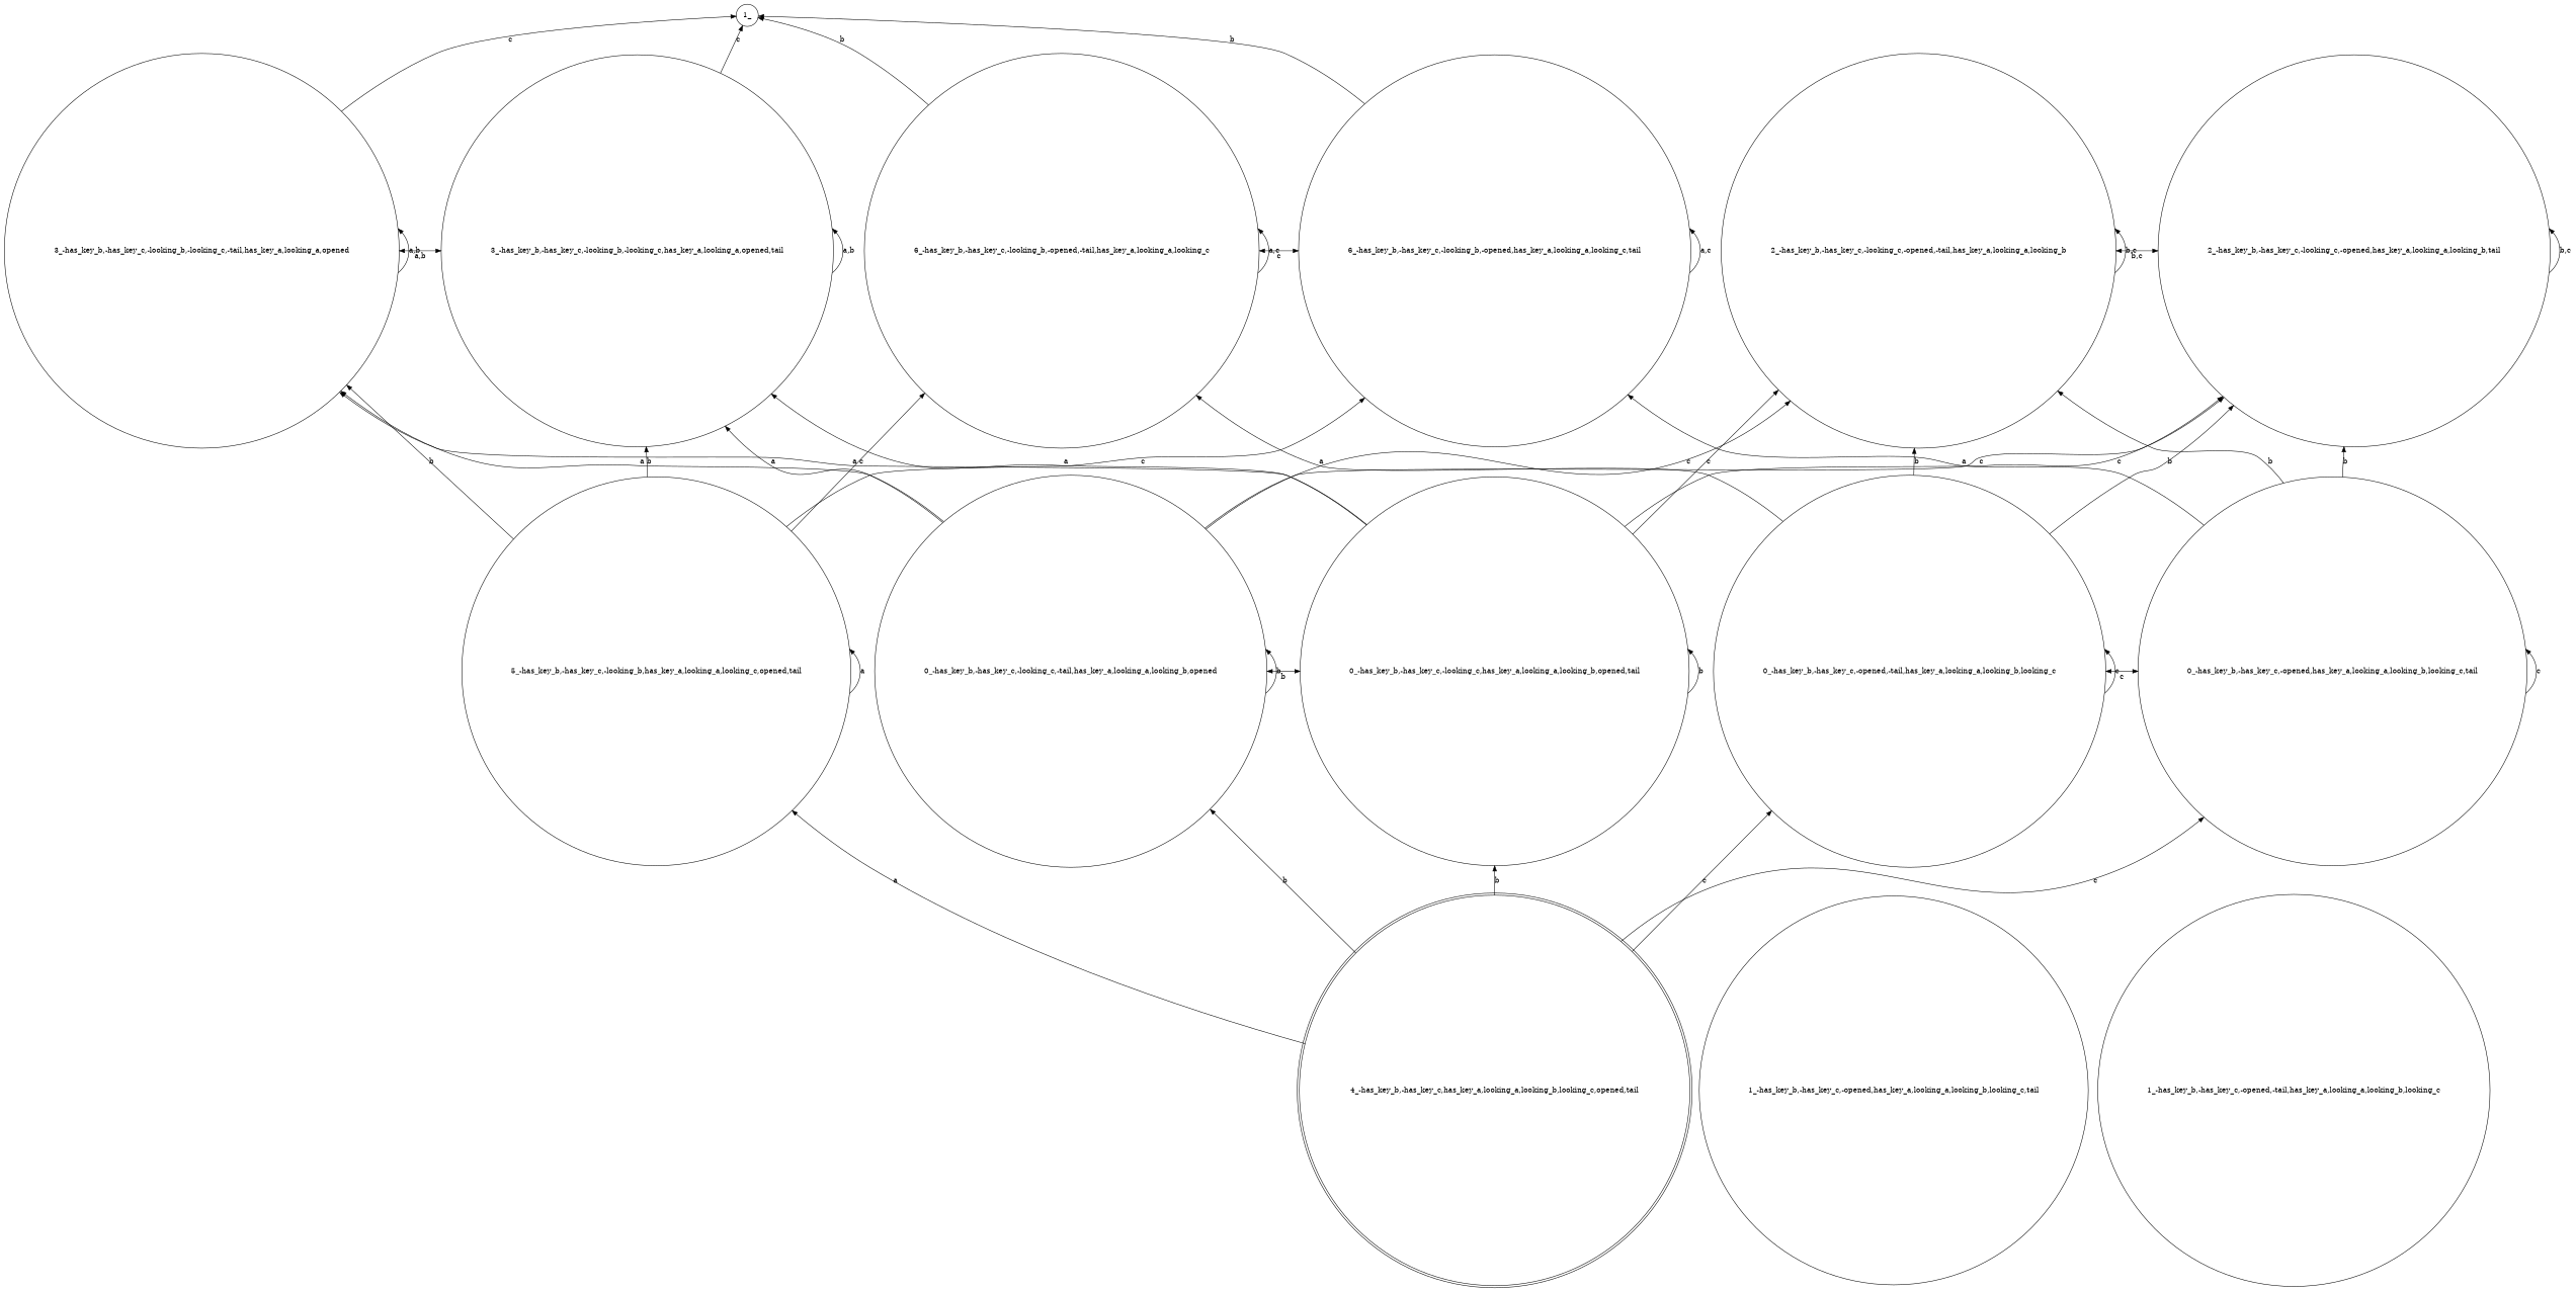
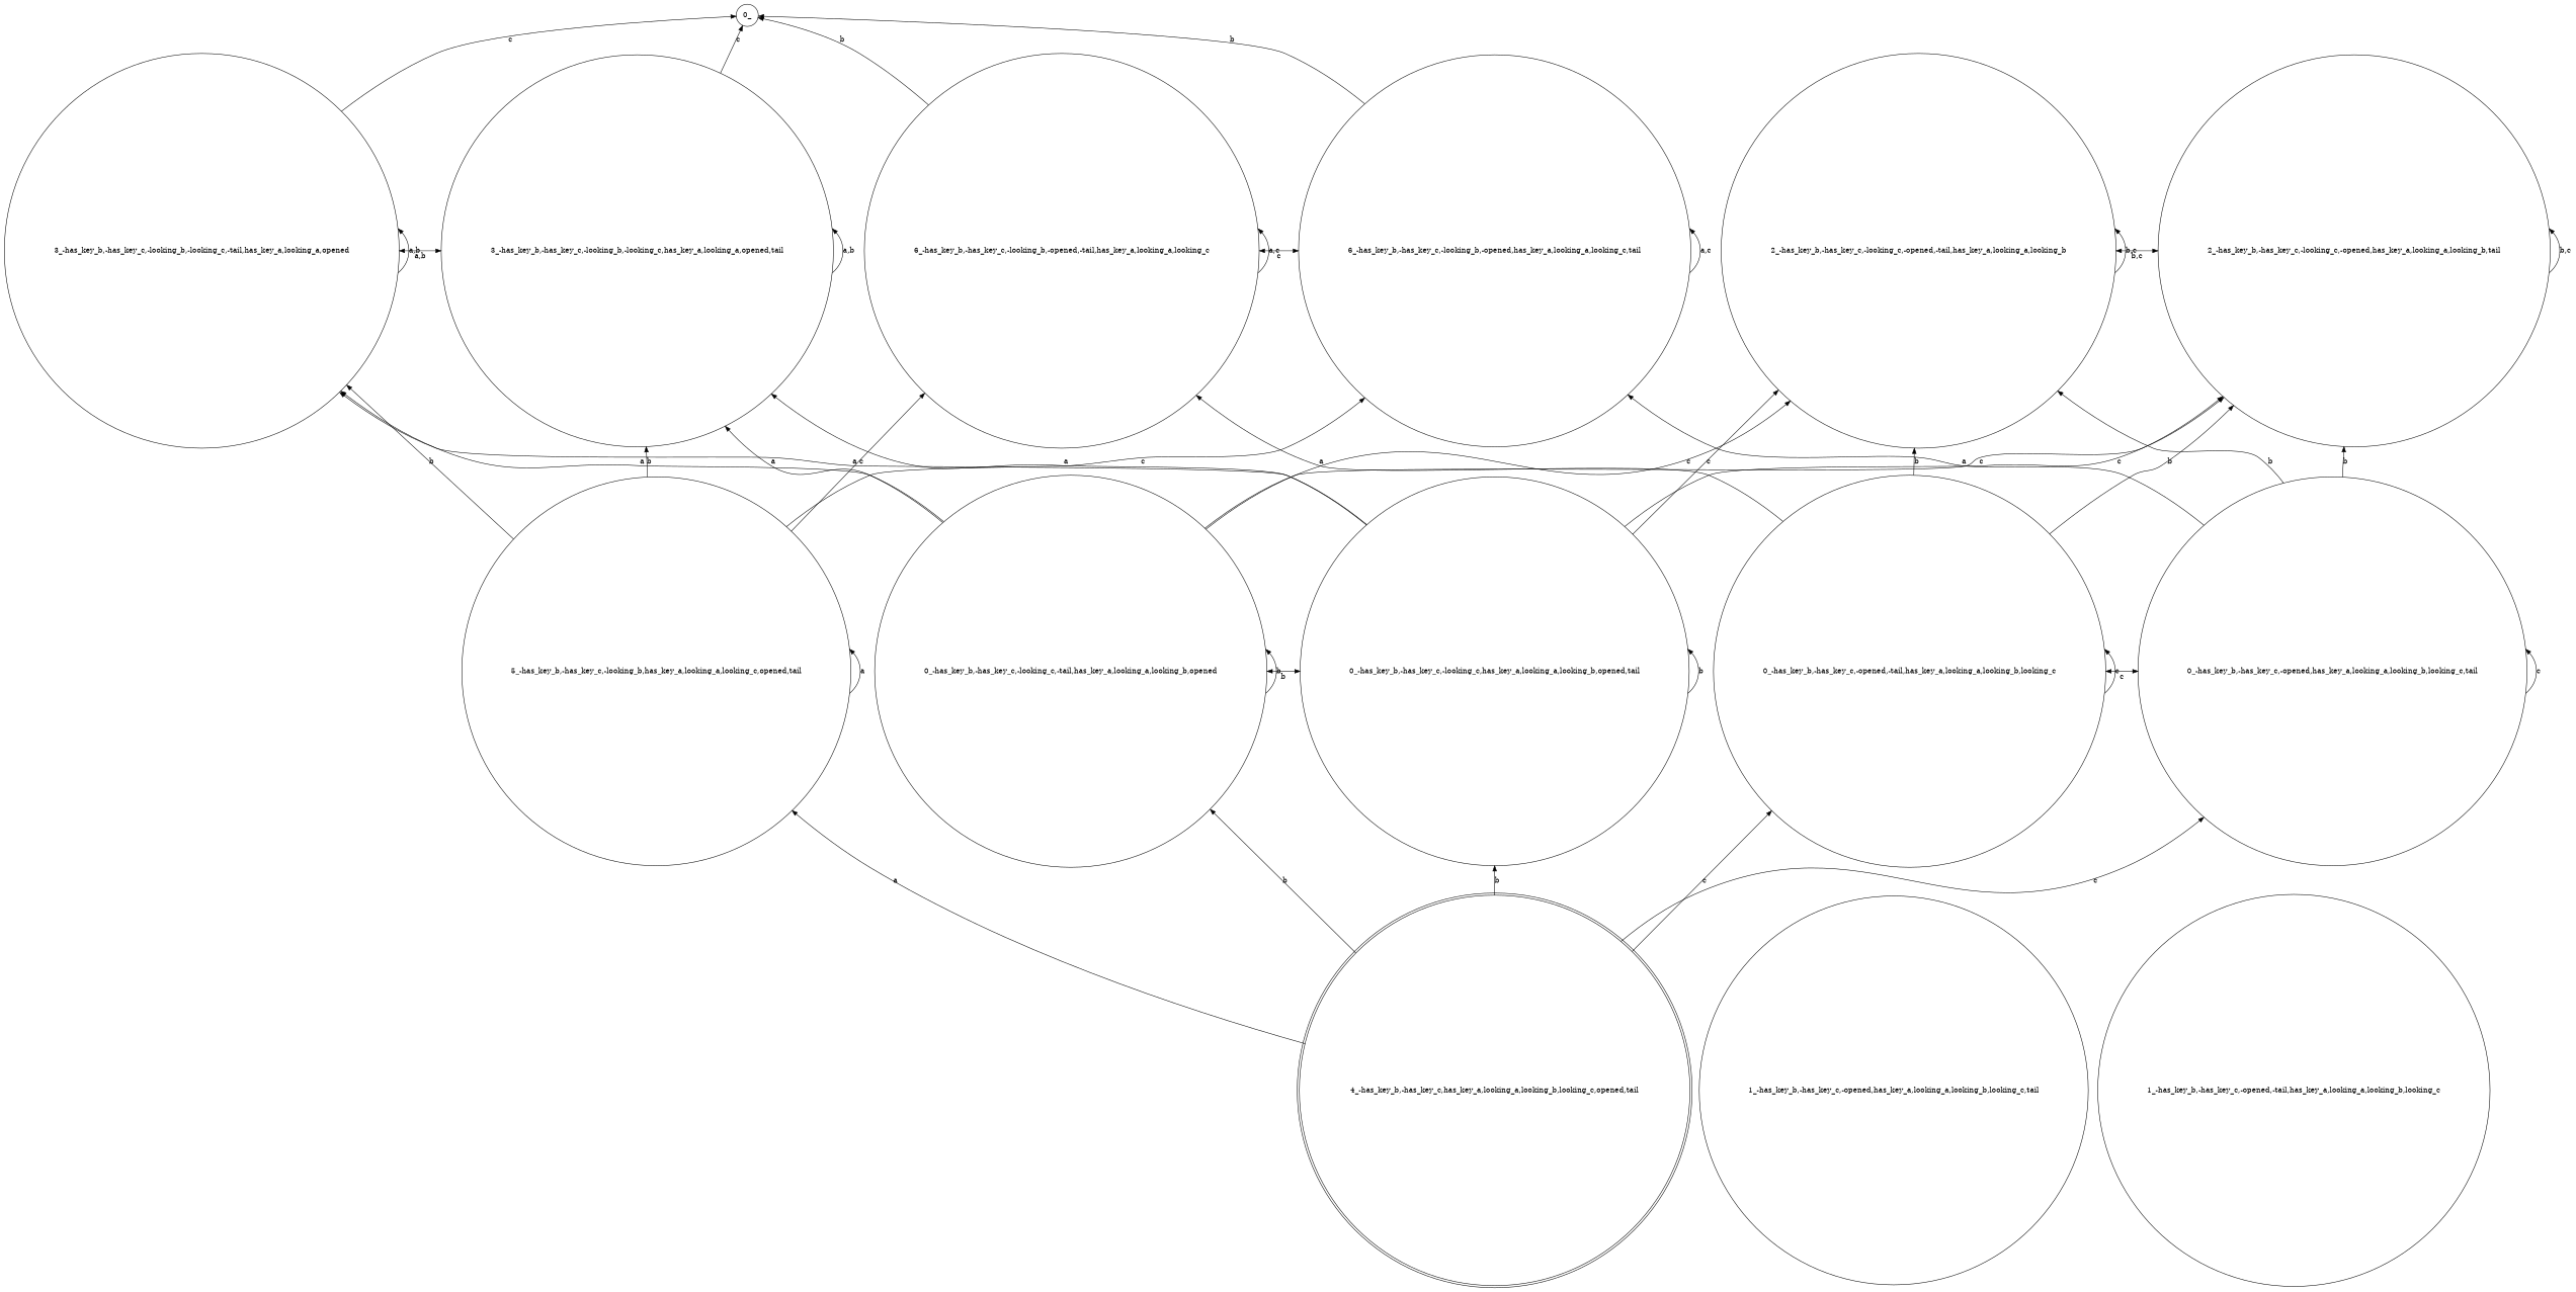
  digraph {
    rankdir=BT
    node [shape=circle]
    "3_-has_key_b,-has_key_c,-looking_b,-looking_c,has_key_a,looking_a,opened,tail"
    "3_-has_key_b,-has_key_c,-looking_b,-looking_c,-tail,has_key_a,looking_a,opened"
    "2_-has_key_b,-has_key_c,-looking_c,-opened,has_key_a,looking_a,looking_b,tail"
    "2_-has_key_b,-has_key_c,-looking_c,-opened,-tail,has_key_a,looking_a,looking_b"
    "0_-has_key_b,-has_key_c,-looking_c,-tail,has_key_a,looking_a,looking_b,opened"
    "0_-has_key_b,-has_key_c,-looking_c,has_key_a,looking_a,looking_b,opened,tail"
    "6_-has_key_b,-has_key_c,-looking_b,-opened,-tail,has_key_a,looking_a,looking_c"
    "6_-has_key_b,-has_key_c,-looking_b,-opened,has_key_a,looking_a,looking_c,tail"
    "5_-has_key_b,-has_key_c,-looking_b,has_key_a,looking_a,looking_c,opened,tail"
    "4_-has_key_b,-has_key_c,has_key_a,looking_a,looking_b,looking_c,opened,tail" [shape=doublecircle]
    "0_-has_key_b,-has_key_c,-opened,has_key_a,looking_a,looking_b,looking_c,tail"
    "0_-has_key_b,-has_key_c,-opened,-tail,has_key_a,looking_a,looking_b,looking_c"
    "1_-has_key_b,-has_key_c,-opened,has_key_a,looking_a,looking_b,looking_c,tail"
-   "0_" [label="1_"]
+   "0_"
    "1_-has_key_b,-has_key_c,-opened,-tail,has_key_a,looking_a,looking_b,looking_c"
    subgraph sub_1 {
      rank=same
      "3_-has_key_b,-has_key_c,-looking_b,-looking_c,has_key_a,looking_a,opened,tail"
      "3_-has_key_b,-has_key_c,-looking_b,-looking_c,-tail,has_key_a,looking_a,opened"
    }
    subgraph sub_2 {
      rank=same
      "2_-has_key_b,-has_key_c,-looking_c,-opened,has_key_a,looking_a,looking_b,tail"
      "2_-has_key_b,-has_key_c,-looking_c,-opened,-tail,has_key_a,looking_a,looking_b"
    }
    subgraph sub_3 {
      rank=same
      "0_-has_key_b,-has_key_c,-looking_c,-tail,has_key_a,looking_a,looking_b,opened"
      "0_-has_key_b,-has_key_c,-looking_c,has_key_a,looking_a,looking_b,opened,tail"
    }
    subgraph sub_4 {
      rank=same
      "6_-has_key_b,-has_key_c,-looking_b,-opened,-tail,has_key_a,looking_a,looking_c"
      "6_-has_key_b,-has_key_c,-looking_b,-opened,has_key_a,looking_a,looking_c,tail"
    }
    subgraph sub_5 {
      rank=same
      "5_-has_key_b,-has_key_c,-looking_b,has_key_a,looking_a,looking_c,opened,tail"
    }
    subgraph sub_6 {
      rank=same
      "4_-has_key_b,-has_key_c,has_key_a,looking_a,looking_b,looking_c,opened,tail"
    }
    subgraph sub_7 {
      rank=same
      "0_-has_key_b,-has_key_c,-opened,has_key_a,looking_a,looking_b,looking_c,tail"
      "0_-has_key_b,-has_key_c,-opened,-tail,has_key_a,looking_a,looking_b,looking_c"
    }
    "3_-has_key_b,-has_key_c,-looking_b,-looking_c,has_key_a,looking_a,opened,tail" -> "3_-has_key_b,-has_key_c,-looking_b,-looking_c,has_key_a,looking_a,opened,tail" [label="a,b"]
    "3_-has_key_b,-has_key_c,-looking_b,-looking_c,has_key_a,looking_a,opened,tail" -> "0_" [label=c]
    "3_-has_key_b,-has_key_c,-looking_b,-looking_c,-tail,has_key_a,looking_a,opened" -> "3_-has_key_b,-has_key_c,-looking_b,-looking_c,has_key_a,looking_a,opened,tail" [dir=both label="a,b"]
    "3_-has_key_b,-has_key_c,-looking_b,-looking_c,-tail,has_key_a,looking_a,opened" -> "3_-has_key_b,-has_key_c,-looking_b,-looking_c,-tail,has_key_a,looking_a,opened" [label="a,b"]
    "3_-has_key_b,-has_key_c,-looking_b,-looking_c,-tail,has_key_a,looking_a,opened" -> "0_" [label=c]
    "2_-has_key_b,-has_key_c,-looking_c,-opened,has_key_a,looking_a,looking_b,tail" -> "2_-has_key_b,-has_key_c,-looking_c,-opened,has_key_a,looking_a,looking_b,tail" [label="b,c"]
    "2_-has_key_b,-has_key_c,-looking_c,-opened,-tail,has_key_a,looking_a,looking_b" -> "2_-has_key_b,-has_key_c,-looking_c,-opened,has_key_a,looking_a,looking_b,tail" [dir=both label="b,c"]
    "2_-has_key_b,-has_key_c,-looking_c,-opened,-tail,has_key_a,looking_a,looking_b" -> "2_-has_key_b,-has_key_c,-looking_c,-opened,-tail,has_key_a,looking_a,looking_b" [label="b,c"]
    "0_-has_key_b,-has_key_c,-looking_c,-tail,has_key_a,looking_a,looking_b,opened" -> "3_-has_key_b,-has_key_c,-looking_b,-looking_c,has_key_a,looking_a,opened,tail" [label=a]
    "0_-has_key_b,-has_key_c,-looking_c,-tail,has_key_a,looking_a,looking_b,opened" -> "3_-has_key_b,-has_key_c,-looking_b,-looking_c,-tail,has_key_a,looking_a,opened" [label=a]
    "0_-has_key_b,-has_key_c,-looking_c,-tail,has_key_a,looking_a,looking_b,opened" -> "2_-has_key_b,-has_key_c,-looking_c,-opened,has_key_a,looking_a,looking_b,tail" [label=c]
    "0_-has_key_b,-has_key_c,-looking_c,-tail,has_key_a,looking_a,looking_b,opened" -> "2_-has_key_b,-has_key_c,-looking_c,-opened,-tail,has_key_a,looking_a,looking_b" [label=c]
    "0_-has_key_b,-has_key_c,-looking_c,-tail,has_key_a,looking_a,looking_b,opened" -> "0_-has_key_b,-has_key_c,-looking_c,-tail,has_key_a,looking_a,looking_b,opened" [label=b]
    "0_-has_key_b,-has_key_c,-looking_c,-tail,has_key_a,looking_a,looking_b,opened" -> "0_-has_key_b,-has_key_c,-looking_c,has_key_a,looking_a,looking_b,opened,tail" [dir=both label=b]
    "0_-has_key_b,-has_key_c,-looking_c,has_key_a,looking_a,looking_b,opened,tail" -> "3_-has_key_b,-has_key_c,-looking_b,-looking_c,has_key_a,looking_a,opened,tail" [label=a]
    "0_-has_key_b,-has_key_c,-looking_c,has_key_a,looking_a,looking_b,opened,tail" -> "3_-has_key_b,-has_key_c,-looking_b,-looking_c,-tail,has_key_a,looking_a,opened" [label=a]
    "0_-has_key_b,-has_key_c,-looking_c,has_key_a,looking_a,looking_b,opened,tail" -> "2_-has_key_b,-has_key_c,-looking_c,-opened,has_key_a,looking_a,looking_b,tail" [label=c]
    "0_-has_key_b,-has_key_c,-looking_c,has_key_a,looking_a,looking_b,opened,tail" -> "2_-has_key_b,-has_key_c,-looking_c,-opened,-tail,has_key_a,looking_a,looking_b" [label=c]
    "0_-has_key_b,-has_key_c,-looking_c,has_key_a,looking_a,looking_b,opened,tail" -> "0_-has_key_b,-has_key_c,-looking_c,has_key_a,looking_a,looking_b,opened,tail" [label=b]
    "6_-has_key_b,-has_key_c,-looking_b,-opened,-tail,has_key_a,looking_a,looking_c" -> "6_-has_key_b,-has_key_c,-looking_b,-opened,-tail,has_key_a,looking_a,looking_c" [label="a,c"]
    "6_-has_key_b,-has_key_c,-looking_b,-opened,-tail,has_key_a,looking_a,looking_c" -> "6_-has_key_b,-has_key_c,-looking_b,-opened,has_key_a,looking_a,looking_c,tail" [dir=both label=c]
    "6_-has_key_b,-has_key_c,-looking_b,-opened,-tail,has_key_a,looking_a,looking_c" -> "0_" [label=b]
    "6_-has_key_b,-has_key_c,-looking_b,-opened,has_key_a,looking_a,looking_c,tail" -> "6_-has_key_b,-has_key_c,-looking_b,-opened,has_key_a,looking_a,looking_c,tail" [label="a,c"]
    "6_-has_key_b,-has_key_c,-looking_b,-opened,has_key_a,looking_a,looking_c,tail" -> "0_" [label=b]
    "5_-has_key_b,-has_key_c,-looking_b,has_key_a,looking_a,looking_c,opened,tail" -> "3_-has_key_b,-has_key_c,-looking_b,-looking_c,has_key_a,looking_a,opened,tail" [label=b]
    "5_-has_key_b,-has_key_c,-looking_b,has_key_a,looking_a,looking_c,opened,tail" -> "3_-has_key_b,-has_key_c,-looking_b,-looking_c,-tail,has_key_a,looking_a,opened" [label=b]
    "5_-has_key_b,-has_key_c,-looking_b,has_key_a,looking_a,looking_c,opened,tail" -> "6_-has_key_b,-has_key_c,-looking_b,-opened,-tail,has_key_a,looking_a,looking_c" [label=c]
    "5_-has_key_b,-has_key_c,-looking_b,has_key_a,looking_a,looking_c,opened,tail" -> "6_-has_key_b,-has_key_c,-looking_b,-opened,has_key_a,looking_a,looking_c,tail" [label=c]
    "5_-has_key_b,-has_key_c,-looking_b,has_key_a,looking_a,looking_c,opened,tail" -> "5_-has_key_b,-has_key_c,-looking_b,has_key_a,looking_a,looking_c,opened,tail" [label=a]
    "4_-has_key_b,-has_key_c,has_key_a,looking_a,looking_b,looking_c,opened,tail" -> "0_-has_key_b,-has_key_c,-looking_c,-tail,has_key_a,looking_a,looking_b,opened" [label=b]
    "4_-has_key_b,-has_key_c,has_key_a,looking_a,looking_b,looking_c,opened,tail" -> "0_-has_key_b,-has_key_c,-looking_c,has_key_a,looking_a,looking_b,opened,tail" [label=b]
    "4_-has_key_b,-has_key_c,has_key_a,looking_a,looking_b,looking_c,opened,tail" -> "5_-has_key_b,-has_key_c,-looking_b,has_key_a,looking_a,looking_c,opened,tail" [label=a]
    "4_-has_key_b,-has_key_c,has_key_a,looking_a,looking_b,looking_c,opened,tail" -> "0_-has_key_b,-has_key_c,-opened,has_key_a,looking_a,looking_b,looking_c,tail" [label=c]
    "4_-has_key_b,-has_key_c,has_key_a,looking_a,looking_b,looking_c,opened,tail" -> "0_-has_key_b,-has_key_c,-opened,-tail,has_key_a,looking_a,looking_b,looking_c" [label=c]
    "0_-has_key_b,-has_key_c,-opened,has_key_a,looking_a,looking_b,looking_c,tail" -> "2_-has_key_b,-has_key_c,-looking_c,-opened,has_key_a,looking_a,looking_b,tail" [label=b]
    "0_-has_key_b,-has_key_c,-opened,has_key_a,looking_a,looking_b,looking_c,tail" -> "2_-has_key_b,-has_key_c,-looking_c,-opened,-tail,has_key_a,looking_a,looking_b" [label=b]
    "0_-has_key_b,-has_key_c,-opened,has_key_a,looking_a,looking_b,looking_c,tail" -> "6_-has_key_b,-has_key_c,-looking_b,-opened,has_key_a,looking_a,looking_c,tail" [label=a]
    "0_-has_key_b,-has_key_c,-opened,has_key_a,looking_a,looking_b,looking_c,tail" -> "0_-has_key_b,-has_key_c,-opened,has_key_a,looking_a,looking_b,looking_c,tail" [label=c]
    "0_-has_key_b,-has_key_c,-opened,-tail,has_key_a,looking_a,looking_b,looking_c" -> "2_-has_key_b,-has_key_c,-looking_c,-opened,has_key_a,looking_a,looking_b,tail" [label=b]
    "0_-has_key_b,-has_key_c,-opened,-tail,has_key_a,looking_a,looking_b,looking_c" -> "2_-has_key_b,-has_key_c,-looking_c,-opened,-tail,has_key_a,looking_a,looking_b" [label=b]
    "0_-has_key_b,-has_key_c,-opened,-tail,has_key_a,looking_a,looking_b,looking_c" -> "6_-has_key_b,-has_key_c,-looking_b,-opened,-tail,has_key_a,looking_a,looking_c" [label=a]
    "0_-has_key_b,-has_key_c,-opened,-tail,has_key_a,looking_a,looking_b,looking_c" -> "0_-has_key_b,-has_key_c,-opened,has_key_a,looking_a,looking_b,looking_c,tail" [dir=both label=c]
    "0_-has_key_b,-has_key_c,-opened,-tail,has_key_a,looking_a,looking_b,looking_c" -> "0_-has_key_b,-has_key_c,-opened,-tail,has_key_a,looking_a,looking_b,looking_c" [label=c]
  }
